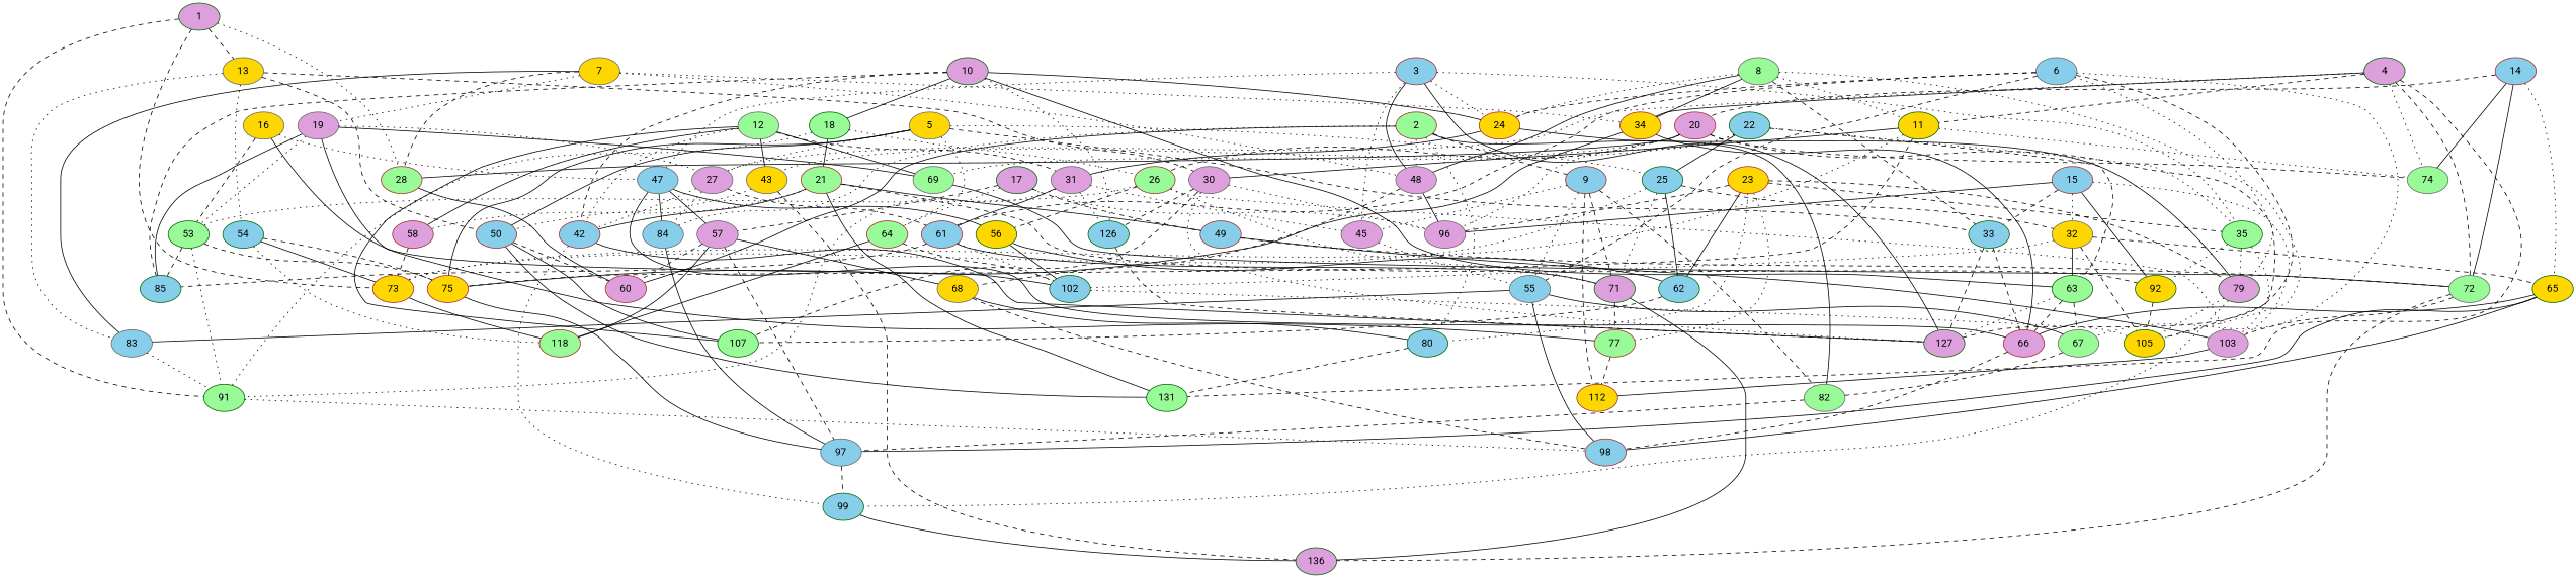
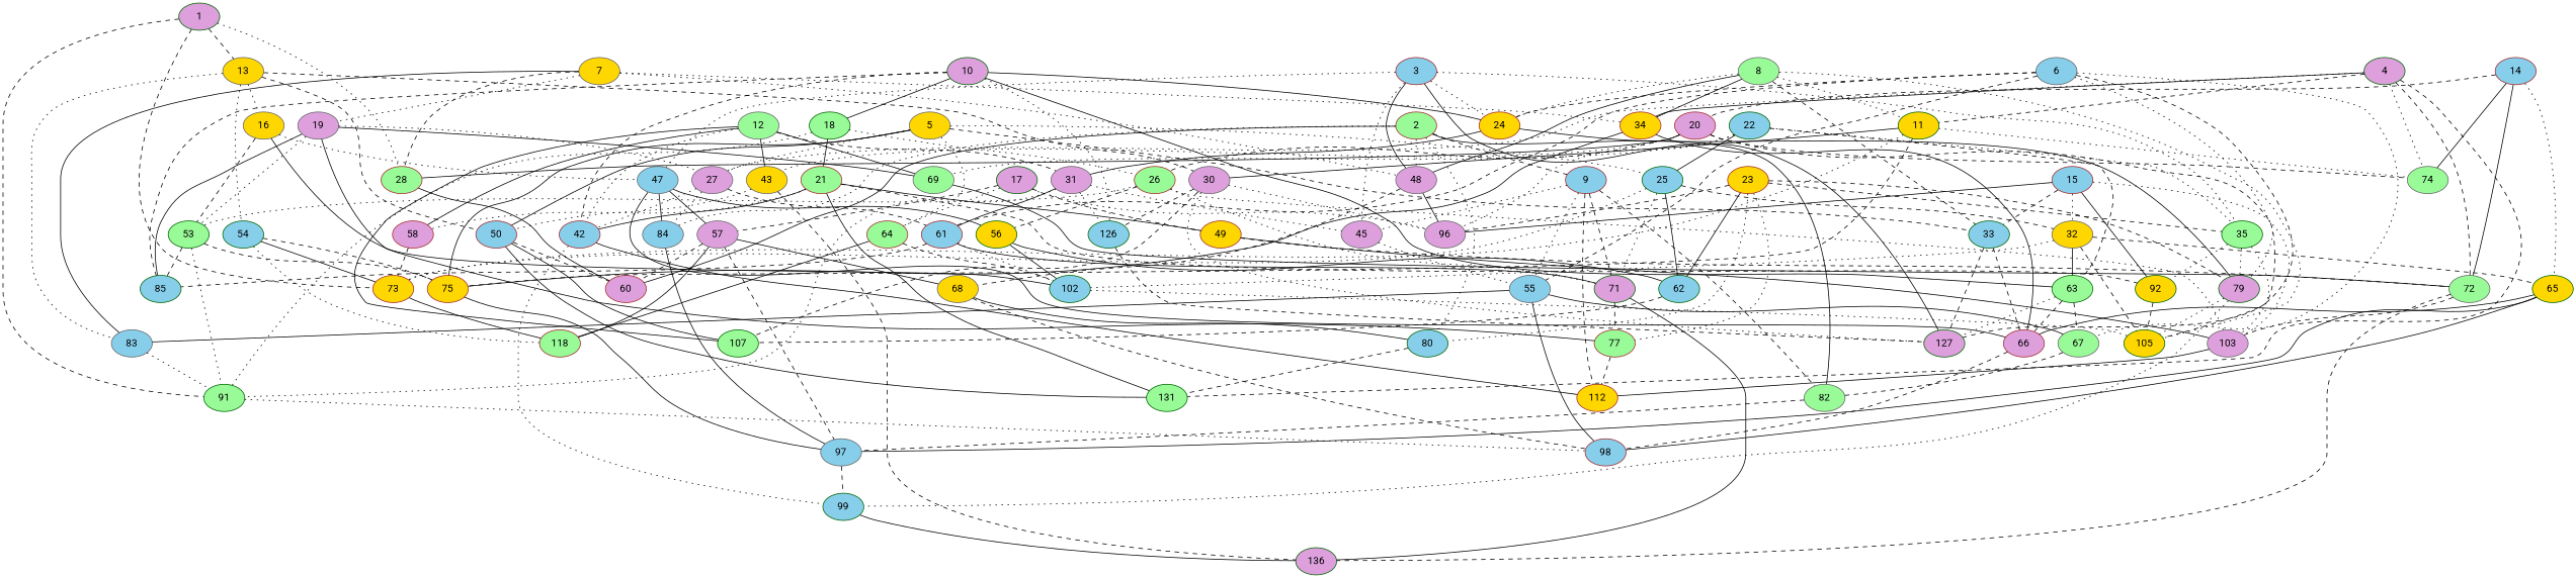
  graph {
    fontname=Roboto
    node [color=darkgreen fillcolor=skyblue fontname=Roboto style=filled]
    edge [fontname=Roboto style=dotted]
    13 [color=gray40 fillcolor=gold super="+116"]
    50 [color=brown super="+106"]
    83 [color=gray40]
    30 [color=gray40 fillcolor=plum super="+44"]
    16 [color=gray40 fillcolor=gold]
    54
    1 [fillcolor=plum]
    28 [color=brown fillcolor=palegreen]
    73 [color=brown fillcolor=gold super="+123"]
    91 [fillcolor=palegreen super="+128"]
    60 [color=brown fillcolor=plum]
    118 [color=brown fillcolor=palegreen]
    98 [color=brown super="+100"]
    2 [color=brown fillcolor=palegreen super="+135"]
    9 [color=brown super="+117"]
    48 [color=gray40 fillcolor=plum super="+115"]
    80
    82 [color=gray40 fillcolor=palegreen]
    84 [color=gray40]
    45 [color=gray40 fillcolor=plum]
    55 [color=gray40 super="+129"]
    71 [fillcolor=plum super="+94"]
    112 [color=brown fillcolor=gold]
    96 [color=gray40 fillcolor=plum super="+122"]
    68 [color=gray40 fillcolor=gold]
    131 [fillcolor=palegreen]
    97 [color=gray40 super="+110"]
    3 [color=brown super="+39"]
    24 [color=brown fillcolor=gold super="+87"]
    35 [fillcolor=palegreen super="+51"]
    47 [color=gray40 super="+59"]
    127 [fillcolor=plum super="+133"]
    79 [fillcolor=plum super="+125"]
    31 [color=gray40 fillcolor=plum super="+46"]
    92 [fillcolor=gold]
    103 [color=gray40 fillcolor=plum super="+134"]
    57 [color=gray40 fillcolor=plum super="+104"]
    56 [fillcolor=gold]
    66 [color=brown fillcolor=plum super="+109"]
    4 [fillcolor=plum super="+130"]
    11 [fillcolor=gold super="+81"]
    27 [color=gray40 fillcolor=plum super="+40"]
    34 [color=brown fillcolor=gold super="+78"]
    72 [color=gray40 fillcolor=palegreen super="+88"]
    74 [color=gray40 fillcolor=palegreen]
    75 [color=brown fillcolor=gold super="+120"]
    61 [color=brown super="+132"]
    42 [color=brown super="+108"]
    136 [fillcolor=plum]
    5 [color=gray40 fillcolor=gold super="+93"]
    25 [super="+114"]
    33 [super="+41"]
    64 [color=brown fillcolor=palegreen]
    32 [color=gray40 fillcolor=gold super="+52"]
    62
    107 [fillcolor=palegreen]
    102 [super="+121"]
    6 [color=gray40 super="+86"]
    67 [color=gray40 fillcolor=palegreen]
    85
    105 [fillcolor=gold super="+111"]
    99
    7 [color=gray40 fillcolor=gold super="+124"]
    19 [color=gray40 fillcolor=plum super="+29"]
    69 [color=gray40 fillcolor=palegreen]
    53 [fillcolor=palegreen super="+89"]
    77 [color=brown fillcolor=palegreen]
    8 [color=gray40 fillcolor=palegreen super="+95"]
    10 [fillcolor=plum super="+137"]
    18 [fillcolor=palegreen]
    63 [fillcolor=palegreen super="+119"]
    126
    21 [color=brown fillcolor=palegreen super="+38"]
    26 [color=brown fillcolor=palegreen super="+101"]
    12 [color=gray40 fillcolor=palegreen super="+76"]
    43 [color=gray40 fillcolor=gold]
    58 [color=brown fillcolor=plum]
    20 [color=brown fillcolor=plum super="+36"]
    14 [color=brown]
    65 [fillcolor=gold super="+70"]
    15 [color=brown super="+37"]
    17 [fillcolor=plum]
-   49 [color=brown]
+   49 [color=brown fillcolor=gold]
    22 [super="+90"]
    23 [color=brown fillcolor=gold super="+113"]
    13 -- 50 [style=dashed]
    13 -- 83
    13 -- 30 [style=dashed]
+   13 -- 16
    13 -- 54
    50 -- 60 [style=dashed]
    50 -- 131 [style=solid]
    50 -- 107 [style=solid]
    83 -- 91
    30 -- 96
    30 -- 127
    30 -- 107 [style=dashed]
    30 -- 126 [style=dashed]
    16 -- 47
    16 -- 102 [style=solid]
    16 -- 53 [style=dashed]
    54 -- 73 [style=solid]
    54 -- 118
    54 -- 75 [style=dashed]
    1 -- 13 [style=dashed]
    1 -- 28
    1 -- 73 [style=dashed]
    1 -- 91 [style=dashed]
    28 -- 60 [style=solid]
    73 -- 118 [style=solid]
    91 -- 98
    2 -- 60 [style=solid]
    2 -- 9 [style=dashed]
    2 -- 48
    2 -- 80
    2 -- 82 [style=solid]
    2 -- 84
    9 -- 82 [style=dashed]
    9 -- 45
    9 -- 55
    9 -- 71 [style=dashed]
    9 -- 112 [style=dashed]
    48 -- 96 [style=solid]
    48 -- 68 [style=dashed]
    80 -- 131 [style=dashed]
    82 -- 97 [style=dashed]
    84 -- 97 [style=solid]
    45 -- 55
    55 -- 83 [style=solid]
    55 -- 98 [style=solid]
    55 -- 67 [style=solid]
    71 -- 136 [style=solid]
    71 -- 77 [style=dashed]
    68 -- 98 [style=dashed]
    68 -- 80 [style=solid]
    97 -- 99 [style=dashed]
    3 -- 48 [style=solid]
    3 -- 45
    3 -- 24
    3 -- 35
    3 -- 47
    3 -- 127 [style=solid]
    24 -- 79 [style=solid]
    24 -- 31 [style=solid]
    35 -- 79
    35 -- 92
    35 -- 103
    47 -- 84 [style=solid]
    47 -- 57 [style=solid]
    47 -- 56 [style=solid]
    47 -- 66 [style=solid]
    79 -- 105
    79 -- 99
    31 -- 91
    31 -- 45
    31 -- 61 [style=solid]
    31 -- 126
    92 -- 105 [style=dashed]
    103 -- 112 [style=solid]
    57 -- 60 [style=dashed]
    57 -- 118 [style=solid]
    57 -- 68 [style=solid]
    57 -- 97 [style=dashed]
    56 -- 62 [style=solid]
    56 -- 102 [style=solid]
    66 -- 98 [style=dashed]
    4 -- 131 [style=dashed]
    4 -- 11 [style=dashed]
    4 -- 27
    4 -- 34 [style=solid]
    4 -- 72 [style=dashed]
    4 -- 74
    11 -- 30 [style=solid]
    11 -- 73
    11 -- 74
    11 -- 75 [style=dashed]
    27 -- 84
    27 -- 61 [style=dashed]
    27 -- 42
    34 -- 66 [style=solid]
    34 -- 75 [style=solid]
    72 -- 103 [style=dashed]
    72 -- 136 [style=dashed]
    75 -- 97 [style=solid]
    61 -- 71 [style=solid]
    61 -- 102
    61 -- 85 [style=dashed]
-   42 -- 127 [style=solid]
+   42 -- 112 [style=solid]
    42 -- 99
    5 -- 50 [style=solid]
    5 -- 27
    5 -- 75 [style=solid]
    5 -- 25
    5 -- 33 [style=dashed]
    5 -- 64
    25 -- 73
    25 -- 71
    25 -- 32 [style=dashed]
    25 -- 62 [style=solid]
    33 -- 127 [style=dashed]
    33 -- 66 [style=dashed]
    64 -- 118 [style=solid]
    64 -- 102 [style=dashed]
    32 -- 102
    32 -- 105 [style=dashed]
    32 -- 63 [style=solid]
    32 -- 65 [style=dashed]
    62 -- 107 [style=dashed]
    102 -- 105
    6 -- 55 [style=dashed]
    6 -- 24 [style=dashed]
    6 -- 127 [style=dashed]
    6 -- 79
    6 -- 61 [style=dashed]
    6 -- 67
    67 -- 82 [style=dashed]
    99 -- 136 [style=solid]
    7 -- 83 [style=solid]
    7 -- 28 [style=dashed]
    7 -- 48
    7 -- 34 [weight=2]
    7 -- 19
    19 -- 27
    19 -- 85 [style=solid]
    19 -- 69 [style=solid]
    19 -- 53
    19 -- 77 [style=solid]
    69 -- 72 [style=solid]
    53 -- 91
    53 -- 75 [style=dashed]
    53 -- 85 [style=dashed]
    77 -- 112 [style=dashed]
    8 -- 48 [style=solid]
    8 -- 24
    8 -- 11
    8 -- 34 [style=solid]
    8 -- 33 [style=dashed]
    8 -- 105
    10 -- 24 [style=solid]
    10 -- 42 [style=dashed]
    10 -- 85 [style=dashed]
    10 -- 18 [style=solid]
    10 -- 63 [style=solid]
    10 -- 126
    18 -- 91
    18 -- 21 [style=solid]
    18 -- 26
    63 -- 127
    63 -- 66 [style=dashed]
    63 -- 67 [style=dashed]
    126 -- 127 [style=dashed]
    21 -- 131 [style=solid]
    21 -- 92 [style=dashed]
    21 -- 42 [style=solid]
    21 -- 58
    21 -- 49 [style=solid]
    26 -- 71
    26 -- 103
    26 -- 56 [style=dashed]
    26 -- 53
    12 -- 31 [style=dashed]
    12 -- 42
    12 -- 107 [style=solid]
    12 -- 69 [style=solid]
    12 -- 43 [style=solid]
    12 -- 58 [style=solid]
    43 -- 50
    43 -- 136 [style=dashed]
    58 -- 73 [style=dashed]
    20 -- 28 [style=solid]
    20 -- 74 [style=dashed]
    20 -- 105 [style=dashed]
    20 -- 26 [style=dashed]
    20 -- 43
    14 -- 72 [style=solid]
    14 -- 74 [style=solid]
    14 -- 20 [style=dashed]
    14 -- 65
    65 -- 98 [style=solid weight=2]
    65 -- 97 [style=solid]
    65 -- 66 [style=solid]
    15 -- 96 [style=solid]
    15 -- 92 [style=solid]
    15 -- 103
    15 -- 33 [style=dashed weight=2]
    15 -- 32
    17 -- 96
    17 -- 57 [style=dashed]
    17 -- 64
    17 -- 49 [style=dashed]
    49 -- 103 [style=solid]
    49 -- 72 [style=dashed]
    22 -- 96
    22 -- 35
    22 -- 25 [style=solid]
    22 -- 69
    22 -- 63 [style=dashed]
    23 -- 80
    23 -- 96 [style=dashed]
    23 -- 35 [style=dashed]
    23 -- 79 [style=dashed]
    23 -- 62 [style=solid]
    23 -- 77
  }
